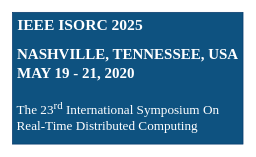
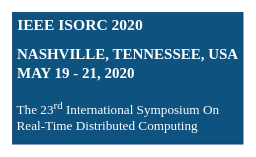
  <mxCell id="0" />
  <mxCell id="1" parent="0" />
- <mxCell id="2" value="&lt;h1 style=&quot;font-size: 26px&quot;&gt;&lt;font face=&quot;Times New Roman&quot;&gt;&lt;font style=&quot;font-size: 26px&quot;&gt;&amp;nbsp;IEEE &lt;/font&gt;&lt;font style=&quot;font-size: 26px&quot;&gt;ISORC&lt;/font&gt;&lt;font style=&quot;font-size: 26px&quot;&gt; 2025&lt;/font&gt;&lt;/font&gt;&lt;/h1&gt;&lt;h1 style=&quot;font-size: 26px&quot;&gt;&lt;font face=&quot;Times New Roman&quot; style=&quot;font-size: 25px&quot;&gt;&lt;font style=&quot;font-size: 25px&quot;&gt;&amp;nbsp;NASHVILLE, TENNESSEE, USA&lt;br&gt;&amp;nbsp;MAY 19 - 21, 2020&lt;/font&gt;&lt;br&gt;&lt;/font&gt;&lt;/h1&gt;&lt;h4 style=&quot;font-size: 22px&quot;&gt;&lt;font style=&quot;font-size: 22px ; font-weight: normal&quot; face=&quot;Times New Roman&quot;&gt;&amp;nbsp;The 23&lt;sup&gt;rd&lt;/sup&gt; International Symposium On&amp;nbsp; &amp;nbsp;Real-Time Distributed Computing&lt;/font&gt;&lt;/h4&gt;" style="rounded=0;whiteSpace=wrap;html=1;align=left;fillColor=#0E5280;strokeColor=#003366;fontColor=#ffffff;" vertex="1" parent="1"><mxGeometry x="20" y="20" width="385" height="220" as="geometry" /></mxCell>
+ <mxCell id="2" value="&lt;h1 style=&quot;font-size: 26px&quot;&gt;&lt;font face=&quot;Times New Roman&quot;&gt;&lt;font style=&quot;font-size: 26px&quot;&gt;&amp;nbsp;IEEE &lt;/font&gt;&lt;font style=&quot;font-size: 26px&quot;&gt;ISORC&lt;/font&gt;&lt;font style=&quot;font-size: 26px&quot;&gt; 2020&lt;/font&gt;&lt;/font&gt;&lt;/h1&gt;&lt;h1 style=&quot;font-size: 26px&quot;&gt;&lt;font face=&quot;Times New Roman&quot; style=&quot;font-size: 25px&quot;&gt;&lt;font style=&quot;font-size: 25px&quot;&gt;&amp;nbsp;NASHVILLE, TENNESSEE, USA&lt;br&gt;&amp;nbsp;MAY 19 - 21, 2020&lt;/font&gt;&lt;br&gt;&lt;/font&gt;&lt;/h1&gt;&lt;h4 style=&quot;font-size: 22px&quot;&gt;&lt;font style=&quot;font-size: 22px ; font-weight: normal&quot; face=&quot;Times New Roman&quot;&gt;&amp;nbsp;The 23&lt;sup&gt;rd&lt;/sup&gt; International Symposium On&amp;nbsp; &amp;nbsp;Real-Time Distributed Computing&lt;/font&gt;&lt;/h4&gt;" style="rounded=0;whiteSpace=wrap;html=1;align=left;fillColor=#0E5280;strokeColor=#003366;fontColor=#ffffff;" vertex="1" parent="1"><mxGeometry x="20" y="20" width="385" height="220" as="geometry" /></mxCell>
